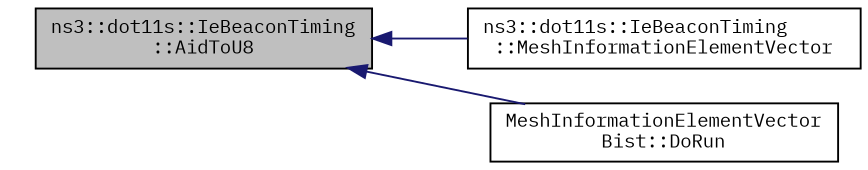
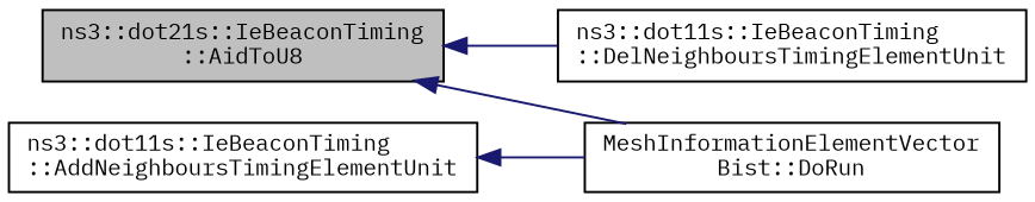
  digraph {
    fontname="IBM Plex Mono"
    rankdir=LR
    node [color=black fillcolor=white fontname="IBM Plex Mono" fontsize=10 shape=record style=filled]
    edge [color=midnightblue dir=back fontname="IBM Plex Mono" fontsize=10 labelfontname=Helvetica labelfontsize=10 style=solid]
-   n1 [fillcolor=grey75 fontcolor=black height=0.2 label="ns3::dot11s::IeBeaconTiming\l::AidToU8" width=0.4]
-   n2 [height=0.2 label="ns3::dot11s::IeBeaconTiming\l::MeshInformationElementVector" width=0.4]
+   n1 [fillcolor=grey75 fontcolor=black height=0.2 label="ns3::dot21s::IeBeaconTiming\l::AidToU8" width=0.4]
+   n2 [height=0.2 label="ns3::dot11s::IeBeaconTiming\l::DelNeighboursTimingElementUnit" width=0.4]
    n3 [height=0.2 label="MeshInformationElementVector\lBist::DoRun" width=0.4]
+   n4 [height=0.2 label="ns3::dot11s::IeBeaconTiming\l::AddNeighboursTimingElementUnit" width=0.4]
    n1 -> n2
    n1 -> n3
+   n4 -> n3
  }
